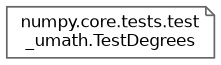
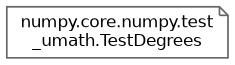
  digraph {
    rankdir=LR
-   n1 [color=grey40 fillcolor=white fontname=Helvetica fontsize=10 height=0.2 label="numpy.core.tests.test\l_umath.TestDegrees" shape=note style=filled width=0.4]
+   n1 [color=grey40 fillcolor=white fontname=Helvetica fontsize=10 height=0.2 label="numpy.core.numpy.test\l_umath.TestDegrees" shape=note style=filled width=0.4]
  }
